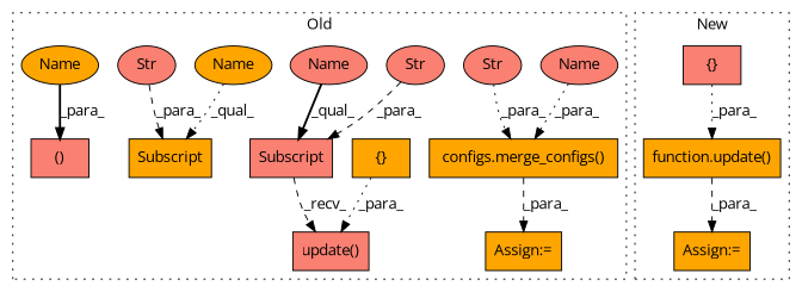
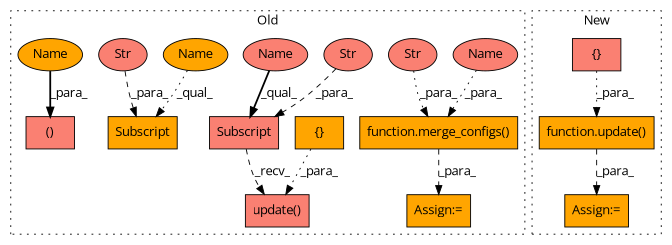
  digraph {
    fontname="Open Sans"
    node [a=87 l=19 shape=box style=filled fillcolor=salmon fontname="Open Sans"]
    edge [style=dashed fontname="Open Sans"]
-   n1 [a=75 l="14,1" label="configs.merge_configs()" s="12528,12600" fillcolor=orange]
+   n1 [a=75 l="14,1" label="function.merge_configs()" s="12528,12600" fillcolor=orange]
    n2 [a=63 l="31,0" label=Subscript s="15130,0"]
    n3 [a=54 l=21 label="()" s=12263]
    n4 [a=66 l=6 label=Str s=12594 shape=ellipse]
    n5 [a=66 l=10 label=Str s=15150 shape=ellipse]
    n6 [a=63 l="27,0" label=Subscript s="15069,0" fillcolor=orange]
    n7 [a=66 l=6 label=Str s=15089 shape=ellipse]
    n8 [a=68 l=3 label="Assign:=" s=12525 fillcolor=orange]
    n9 [a=75 l="39,1" label="update()" s="15130,15263"]
    n10 [a=95 l="10,7" label="{}" s="15169,15256" fillcolor=orange]
    n11 [label=Name s=12573 shape=ellipse]
    n12 [label=Name s=15130 shape=ellipse]
    n13 [label=Name s=12265 shape=ellipse fillcolor=orange]
    n14 [label=Name s=15069 shape=ellipse fillcolor=orange]
    n15 [a=95 l="1,1" label="{}" s="12484,12513"]
    n16 [a=75 l="16,7" label="function.update()" s="12468,12739" fillcolor=orange]
    n17 [a=68 l=3 label="Assign:=" s=12465 fillcolor=orange]
    subgraph cluster_1 {
      label=Old
      style=dotted
      n1
      n2
      n3
      n4
      n5
      n6
      n7
      n8
      n9
      n10
      n11
      n12
      n13
      n14
    }
    subgraph cluster_2 {
      label=New
      style=dotted
      n15
      n16
      n17
    }
    n1 -> n8 [label=_para_]
    n2 -> n9 [label=_recv_]
    n4 -> n1 [label=_para_ style=dotted]
    n5 -> n2 [label=_para_]
    n7 -> n6 [label=_para_]
    n10 -> n9 [label=_para_ style=dotted]
    n11 -> n1 [label=_para_ style=dotted]
    n12 -> n2 [label=_qual_ style=bold]
    n13 -> n3 [label=_para_ style=bold]
    n14 -> n6 [label=_qual_ style=dotted]
    n15 -> n16 [label=_para_ style=dotted]
    n16 -> n17 [label=_para_]
  }
